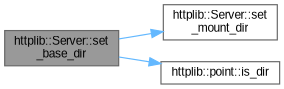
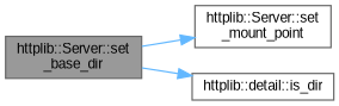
  digraph {
    fontname="Liberation Sans"
    rankdir=LR
    node [color=grey40 fillcolor=white fontname="Liberation Sans" fontsize=10 shape=box style=filled]
    edge [color=steelblue1 fontname="Liberation Sans" fontsize=10 labelfontname=Helvetica labelfontsize=10 style=solid]
    n1 [color=gray40 fillcolor=grey60 fontcolor=black height=0.2 label="httplib::Server::set\l_base_dir" width=0.4]
-   n2 [height=0.2 label="httplib::Server::set\l_mount_dir" width=0.4]
-   n3 [height=0.2 label="httplib::point::is_dir" width=0.4]
+   n2 [height=0.2 label="httplib::Server::set\l_mount_point" width=0.4]
+   n3 [height=0.2 label="httplib::detail::is_dir" width=0.4]
    n1 -> n2
    n1 -> n3
  }
